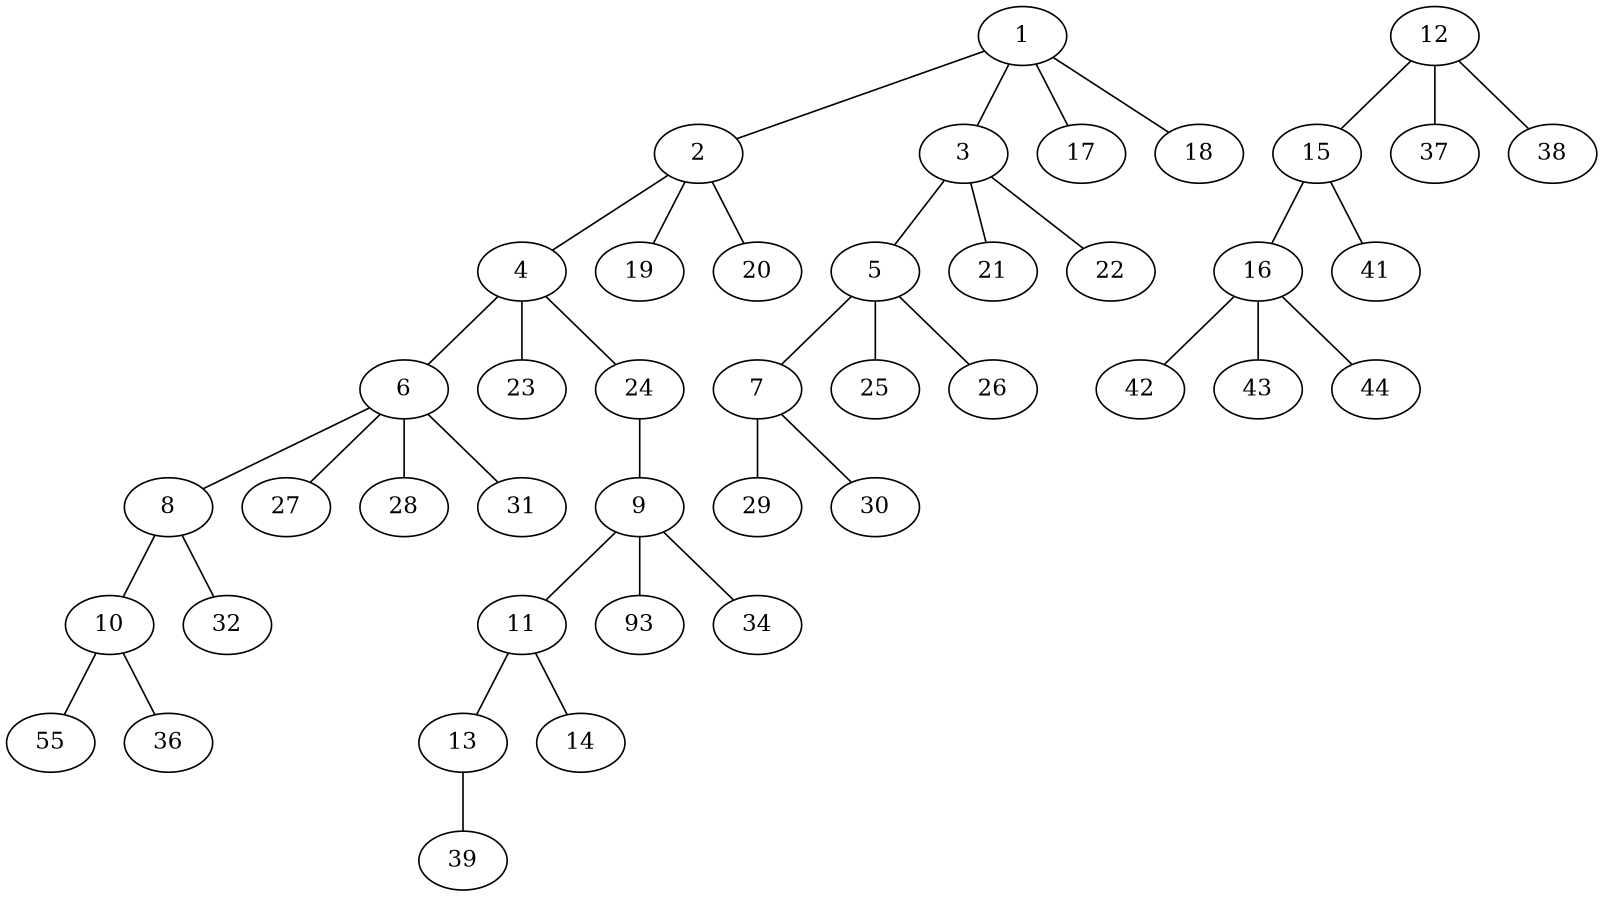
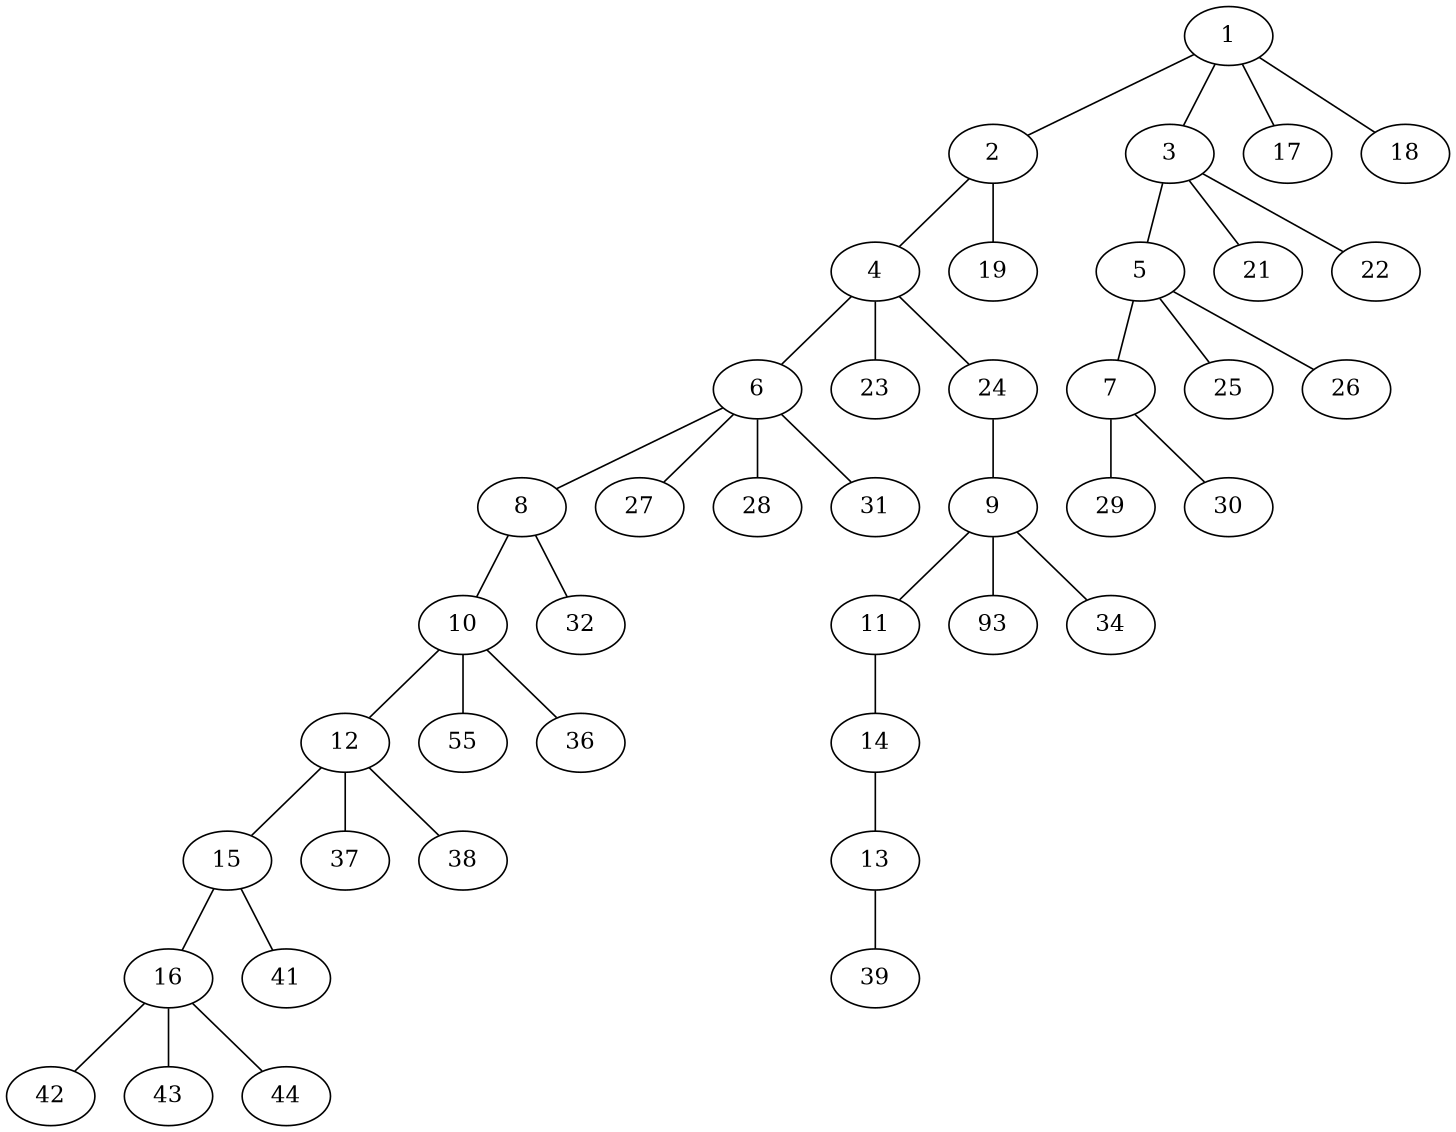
  graph {
    node [chem=H]
    edge [valence=1]
    1 [chem=C]
    2 [chem=C]
    3 [chem=C]
    17
    18
    4 [chem=C]
    19
-   20
    5 [chem=C]
    21
    22
    6 [chem=C]
    23
    24
    7 [chem=C]
    25
    26
    8 [chem=C]
    27
    28
    31
    9 [chem=C]
    29
    30
    10 [chem=C]
    32
    11 [chem=C]
    n28 [label=93]
    34
    12 [chem=C]
    n31 [label=55]
    36
    13 [chem=O]
    14 [chem=O]
    15 [chem=C]
    37
    38
    39
    16 [chem=C]
    41
    42
    43
    44
    1 -- 2
    1 -- 3
    1 -- 17
    1 -- 18
    2 -- 4
    2 -- 19
-   2 -- 20
    3 -- 5
    3 -- 21
    3 -- 22
    4 -- 6
    4 -- 23
    4 -- 24
    5 -- 7
    5 -- 25
    5 -- 26
    6 -- 8
    6 -- 27
    6 -- 28
    6 -- 31
    24 -- 9
    7 -- 29
    7 -- 30
    8 -- 10
    8 -- 32
    9 -- 11
    9 -- n28
    9 -- 34
+   10 -- 12
    10 -- n31
    10 -- 36
-   11 -- 13
+   14 -- 13
    11 -- 14 [valence=2]
    12 -- 15
    12 -- 37
    12 -- 38
    13 -- 39
    15 -- 16
    15 -- 41
    16 -- 42
    16 -- 43
    16 -- 44
  }
